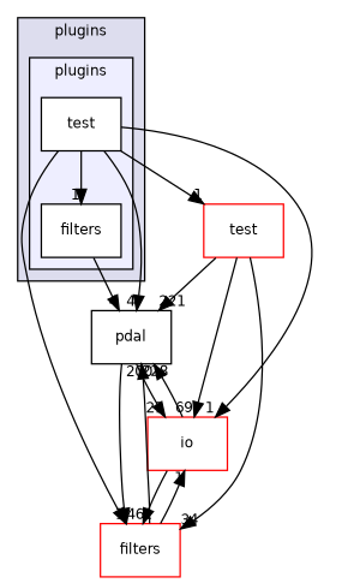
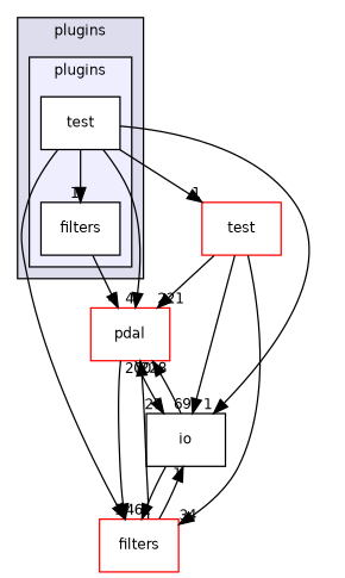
  digraph {
    compound=true
    node [color=red fillcolor=white fontname=Helvetica fontsize=10 shape=box style=filled]
    edge [headlabel=1 labeldistance=1.5 labelfontname=Helvetica labelfontsize=10]
    n1 [color=black label=filters]
    n2 [color=black label=test]
-   n3 [color=black label=pdal]
+   n3 [label=pdal]
    n4 [label=test]
-   n5 [label=io fillcolor="" style=""]
+   n5 [label=io color="" fillcolor="" style=""]
    n6 [label=filters]
    subgraph cluster_1 {
      bgcolor="#ddddee"
      fontname=Helvetica
      fontsize=10
      label=plugins
      pencolor=black
      subgraph cluster_2 {
        bgcolor="#eeeeff"
        fontname=Helvetica
        fontsize=10
        label=plugins
        pencolor=black
        n1
        n2
      }
    }
    n1 -> n3 [headlabel=4]
    n2 -> n1
    n2 -> n3 [headlabel=4]
    n2 -> n4
    n2 -> n5
    n2 -> n6
    n3 -> n5 [headlabel=21]
    n3 -> n6 [headlabel=46]
    n4 -> n3 [headlabel=221]
    n4 -> n5 [headlabel=69]
    n4 -> n6 [headlabel=34]
    n5 -> n3 [headlabel=200]
    n5 -> n6
    n6 -> n3 [headlabel=228]
    n6 -> n5
  }
